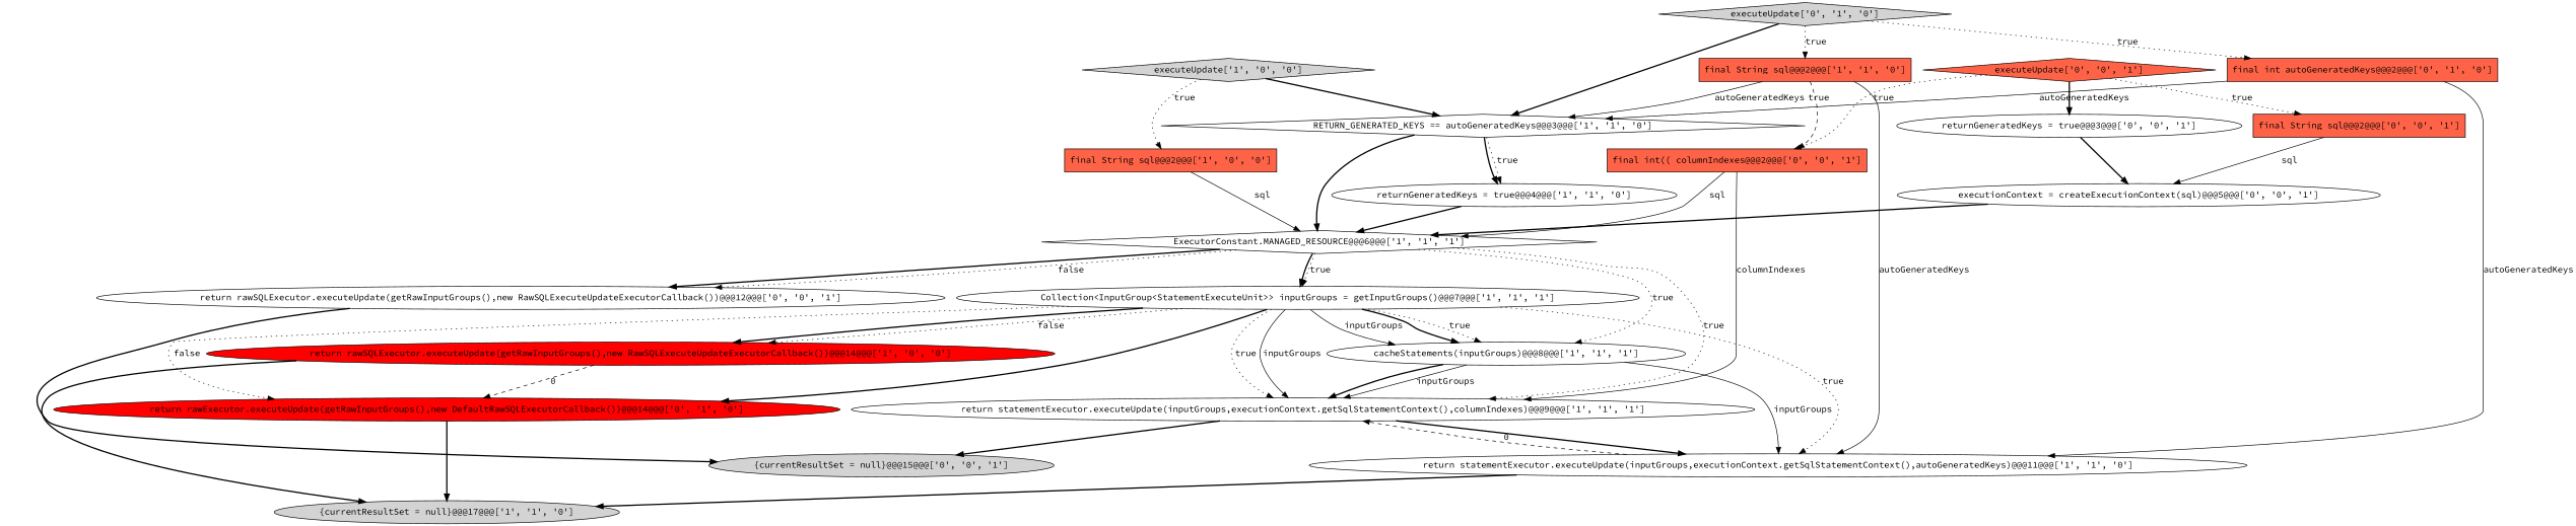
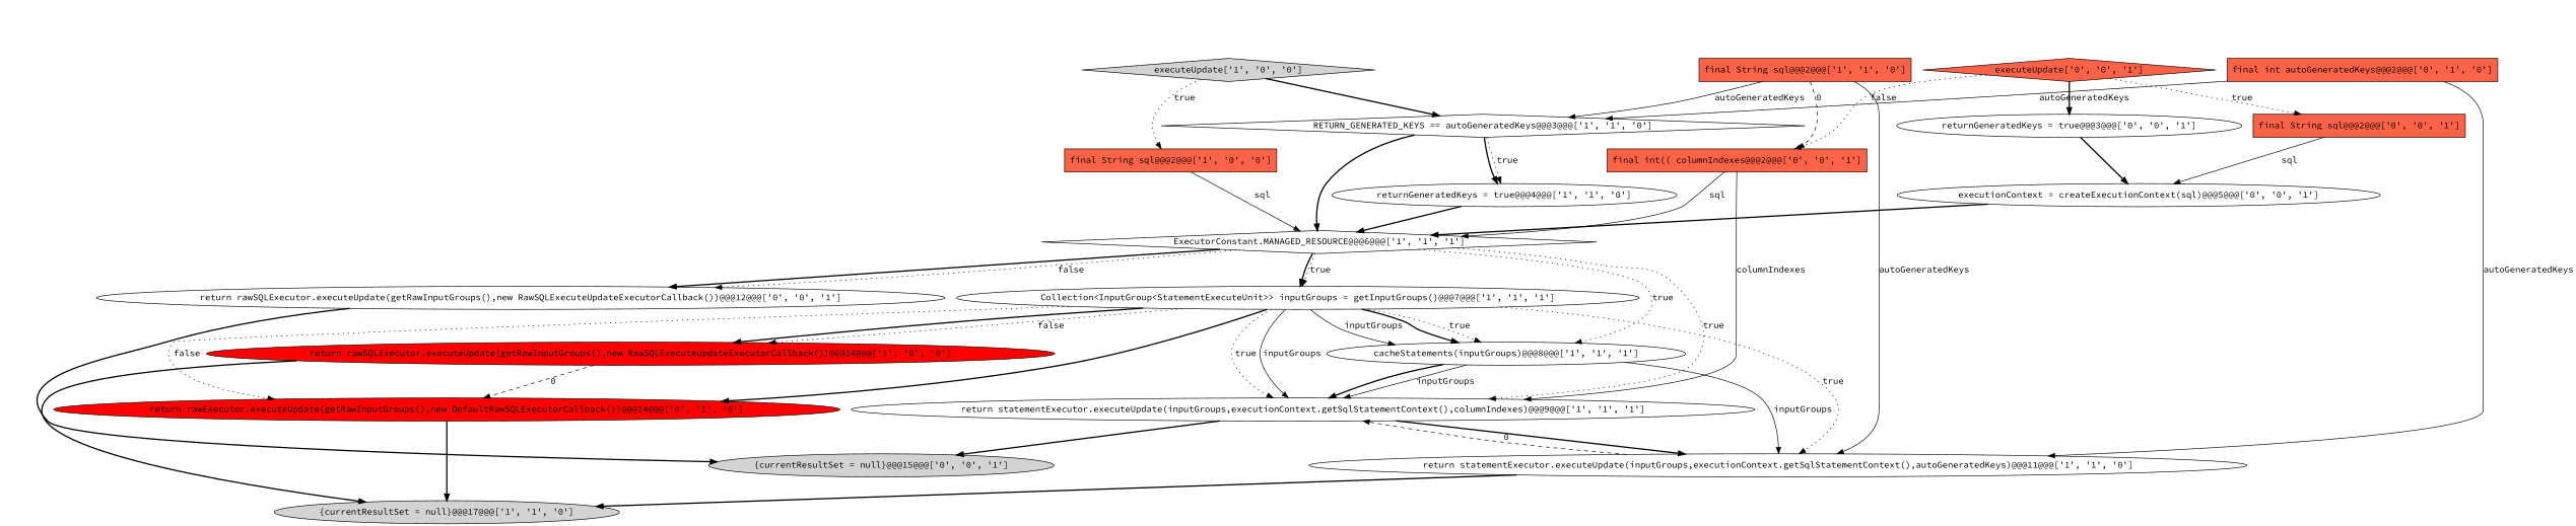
  digraph {
    fontname="Source Code Pro"
    node [fillcolor=white fontname="Source Code Pro" shape=ellipse style=filled]
    edge [fontname="Source Code Pro" style=bold]
    n1 [label="returnGeneratedKeys = true@@@4@@@['1', '1', '0']"]
    n2 [label="ExecutorConstant.MANAGED_RESOURCE@@@6@@@['1', '1', '1']" shape=diamond]
    n3 [label="return statementExecutor.executeUpdate(inputGroups,executionContext.getSqlStatementContext(),columnIndexes)@@@9@@@['1', '1', '1']"]
    n4 [label="return rawSQLExecutor.executeUpdate(getRawInputGroups(),new RawSQLExecuteUpdateExecutorCallback())@@@12@@@['0', '0', '1']"]
    n5 [label="cacheStatements(inputGroups)@@@8@@@['1', '1', '1']"]
    n6 [label="Collection<InputGroup<StatementExecuteUnit>> inputGroups = getInputGroups()@@@7@@@['1', '1', '1']"]
    n7 [label="returnGeneratedKeys = true@@@3@@@['0', '0', '1']"]
    n8 [label="executionContext = createExecutionContext(sql)@@@5@@@['0', '0', '1']"]
    n9 [label="return statementExecutor.executeUpdate(inputGroups,executionContext.getSqlStatementContext(),autoGeneratedKeys)@@@11@@@['1', '1', '0']"]
    n10 [fillcolor=lightgray label="{currentResultSet = null}@@@17@@@['1', '1', '0']"]
    n11 [fillcolor=lightgray label="{currentResultSet = null}@@@15@@@['0', '0', '1']"]
-   n12 [fillcolor=lightgray label="executeUpdate['0', '1', '0']" shape=diamond]
    n13 [label="RETURN_GENERATED_KEYS == autoGeneratedKeys@@@3@@@['1', '1', '0']" shape=diamond]
    n14 [fillcolor=tomato label="final String sql@@@2@@@['1', '1', '0']" shape=box]
    n15 [fillcolor=tomato label="final int autoGeneratedKeys@@@2@@@['0', '1', '0']" shape=box]
    n16 [fillcolor=tomato label="final int(( columnIndexes@@@2@@@['0', '0', '1']" shape=box]
    n17 [fillcolor=tomato label="executeUpdate['0', '0', '1']" shape=diamond]
    n18 [fillcolor=tomato label="final String sql@@@2@@@['0', '0', '1']" shape=box]
    n19 [fillcolor=tomato label="final String sql@@@2@@@['1', '0', '0']" shape=box]
    n20 [fillcolor=red label="return rawSQLExecutor.executeUpdate(getRawInputGroups(),new RawSQLExecuteUpdateExecutorCallback())@@@14@@@['1', '0', '0']"]
    n21 [fillcolor=red label="return rawExecutor.executeUpdate(getRawInputGroups(),new DefaultRawSQLExecutorCallback())@@@14@@@['0', '1', '0']"]
    n22 [fillcolor=lightgray label="executeUpdate['1', '0', '0']" shape=diamond]
    n1 -> n2
    n2 -> n3 [label=true style=dotted]
    n2 -> n4
    n2 -> n4 [label=false style=dotted]
    n2 -> n5 [label=true style=dotted]
    n2 -> n6 [label=true style=dotted]
    n2 -> n6
    n3 -> n9
    n3 -> n11
    n4 -> n11
    n5 -> n3 [label=inputGroups style=solid]
    n5 -> n3
    n5 -> n9 [label=inputGroups style=solid]
    n6 -> n3 [label=inputGroups style=solid]
    n6 -> n3 [label=true style=dotted]
    n6 -> n5 [label=true style=dotted]
    n6 -> n5 [label=inputGroups style=solid]
    n6 -> n5
    n6 -> n9 [label=true style=dotted]
    n6 -> n20
    n6 -> n20 [label=false style=dotted]
    n6 -> n21 [label=false style=dotted]
    n6 -> n21
    n7 -> n8
    n8 -> n2
    n9 -> n3 [label=0 style=dashed]
    n9 -> n10
-   n12 -> n13
-   n12 -> n14 [label=true style=dotted]
-   n12 -> n15 [label=true style=dotted]
    n13 -> n1 [label=true style=dotted]
    n13 -> n1
    n13 -> n2
    n14 -> n9 [label=autoGeneratedKeys style=solid]
    n14 -> n13 [label=autoGeneratedKeys style=solid]
-   n14 -> n16 [label=true style=dashed]
+   n14 -> n16 [label=0 style=dashed]
    n15 -> n9 [label=autoGeneratedKeys style=solid]
    n15 -> n13 [label=autoGeneratedKeys style=solid]
    n16 -> n2 [label=sql style=solid]
    n16 -> n3 [label=columnIndexes style=solid]
    n17 -> n7
-   n17 -> n16 [label=true style=dotted]
+   n17 -> n16 [label=false style=dotted]
    n17 -> n18 [label=true style=dotted]
    n18 -> n8 [label=sql style=solid]
    n19 -> n2 [label=sql style=solid]
    n20 -> n10
    n20 -> n21 [label=0 style=dashed]
    n21 -> n10
    n22 -> n13
    n22 -> n19 [label=true style=dotted]
  }
